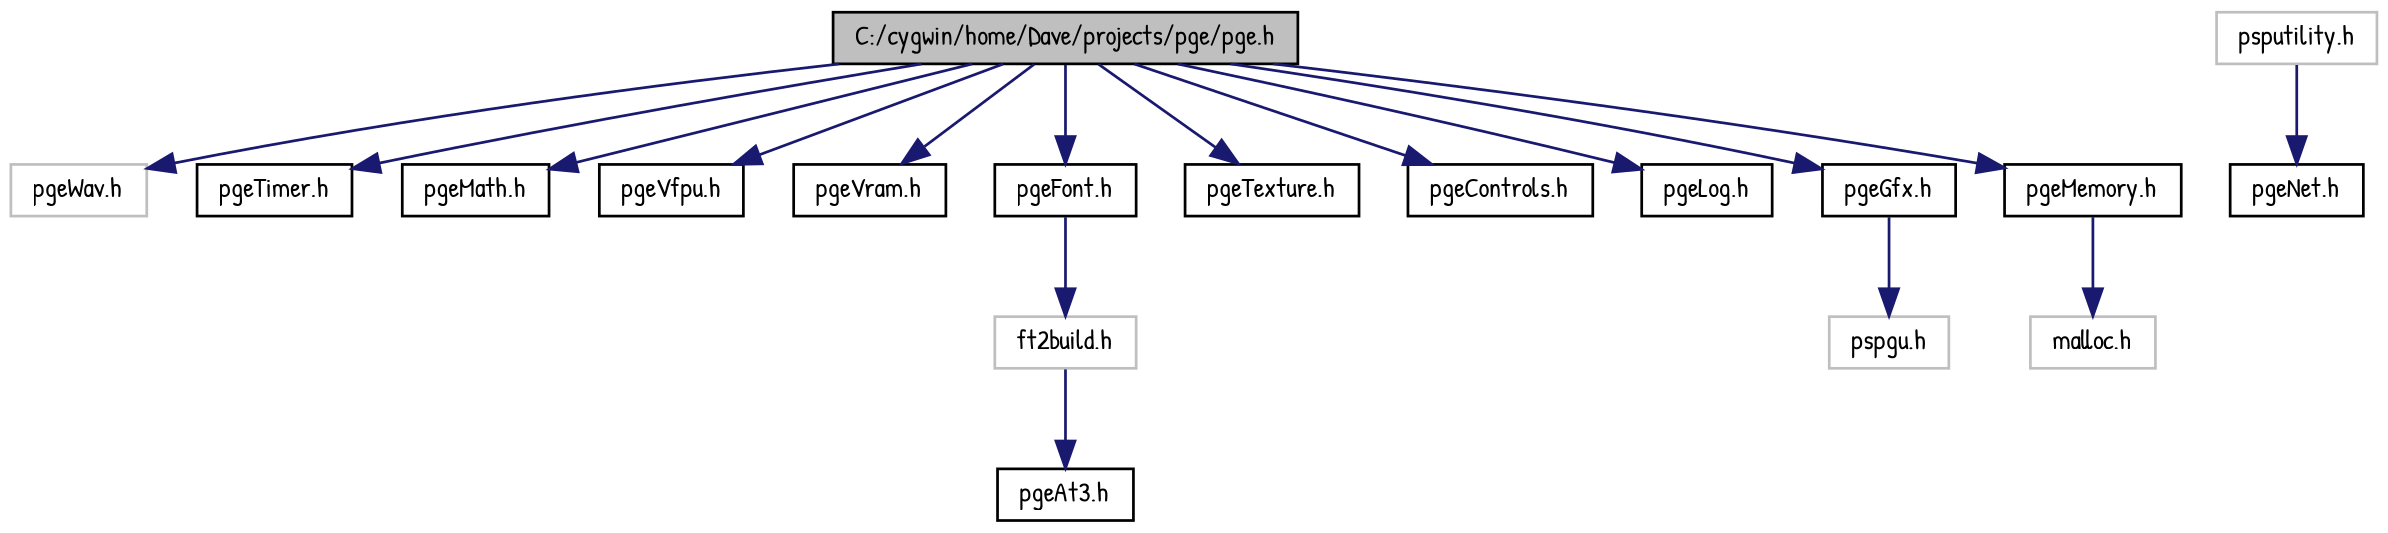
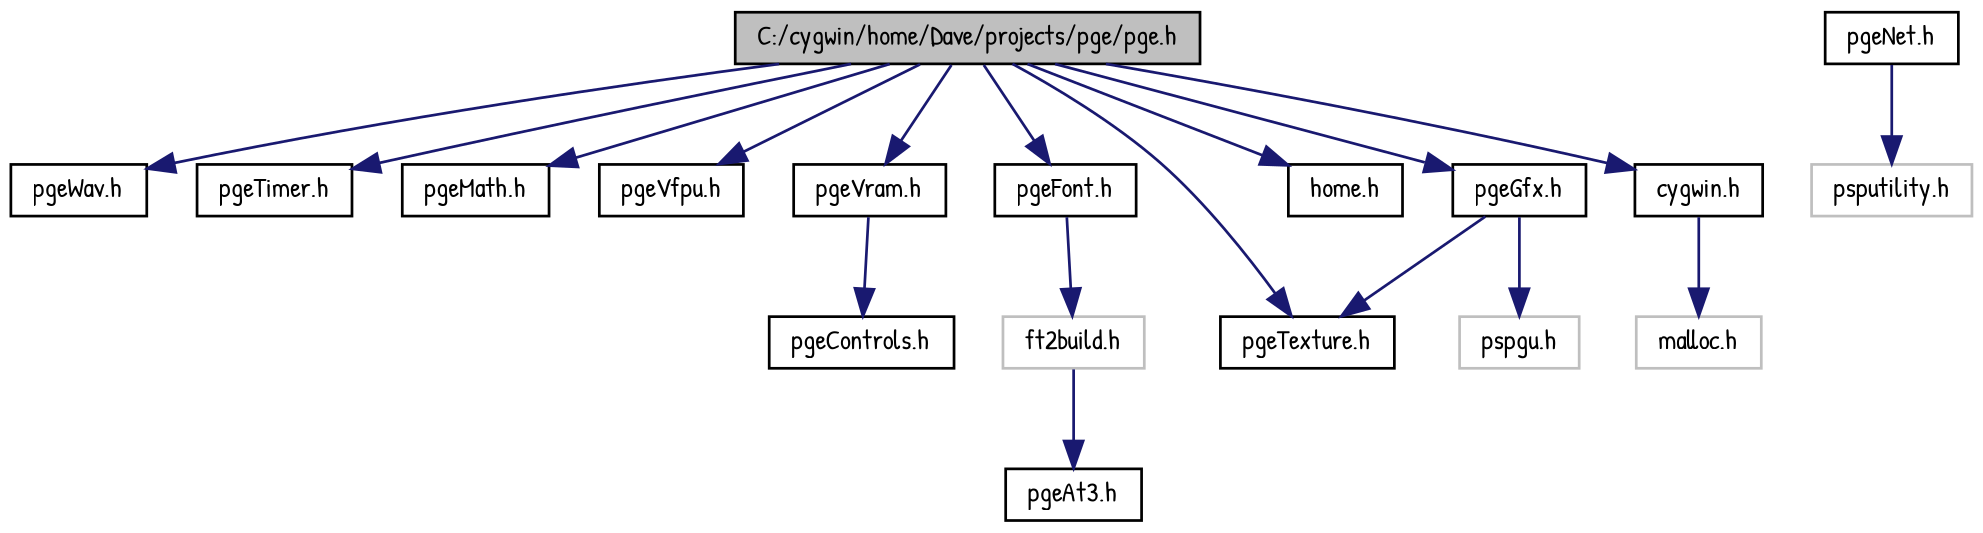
  digraph {
    fontname="Patrick Hand"
    rankdir=TB
    node [color=black fillcolor=white fontname="Patrick Hand" fontsize=10 shape=record style=filled]
    edge [color=midnightblue fontname="Patrick Hand" fontsize=10 labelfontname="FreeSans.ttf" labelfontsize=10 style=solid]
    n1 [fillcolor=grey75 fontcolor=black height=0.2 label="C:/cygwin/home/Dave/projects/pge/pge.h" width=0.4]
-   n2 [color=grey75 height=0.2 label="pgeWav.h" width=0.4]
+   n2 [height=0.2 label="pgeWav.h" width=0.4]
    n3 [height=0.2 label="pgeTimer.h" width=0.4]
    n4 [height=0.2 label="pgeMath.h" width=0.4]
    n5 [height=0.2 label="pgeVfpu.h" width=0.4]
    n6 [height=0.2 label="pgeVram.h" width=0.4]
    n7 [height=0.2 label="pgeFont.h" width=0.4]
    n8 [height=0.2 label="pgeTexture.h" width=0.4]
    n9 [height=0.2 label="pgeControls.h" width=0.4]
-   n10 [height=0.2 label="pgeLog.h" width=0.4]
+   n10 [height=0.2 label="home.h" width=0.4]
    n11 [height=0.2 label="pgeGfx.h" width=0.4]
-   n12 [height=0.2 label="pgeMemory.h" width=0.4]
+   n12 [height=0.2 label="cygwin.h" width=0.4]
    n13 [height=0.2 label="pgeAt3.h" width=0.4]
    n14 [color=grey75 height=0.2 label="ft2build.h" width=0.4]
    n15 [height=0.2 label="pgeNet.h" width=0.4]
    n16 [color=grey75 height=0.2 label="psputility.h" width=0.4]
    n17 [color=grey75 height=0.2 label="pspgu.h" width=0.4]
    n18 [color=grey75 height=0.2 label="malloc.h" width=0.4]
    n1 -> n2
    n1 -> n3
    n1 -> n4
    n1 -> n5
    n1 -> n6
    n1 -> n7
    n1 -> n8
-   n1 -> n9
+   n6 -> n9
    n1 -> n10
    n1 -> n11
    n1 -> n12
    n7 -> n14
+   n11 -> n8
    n11 -> n17
    n12 -> n18
    n14 -> n13
-   n16 -> n15
+   n15 -> n16
  }
